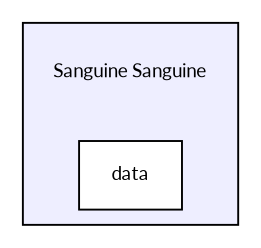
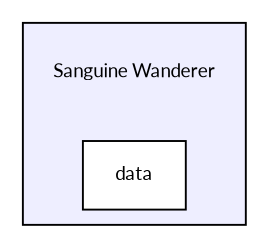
  digraph {
    compound=true
    rankdir=LR
    fontname=Lato
    node [fontname=Lato fontsize=10]
-   n1 [label="Sanguine Sanguine" shape=plaintext]
+   n1 [label="Sanguine Wanderer" shape=plaintext]
    n2 [color=black fillcolor=white label=data shape=box style=filled]
    subgraph cluster_1 {
      bgcolor="#eeeeff"
      pencolor=black
      n1
      n2
    }
  }
